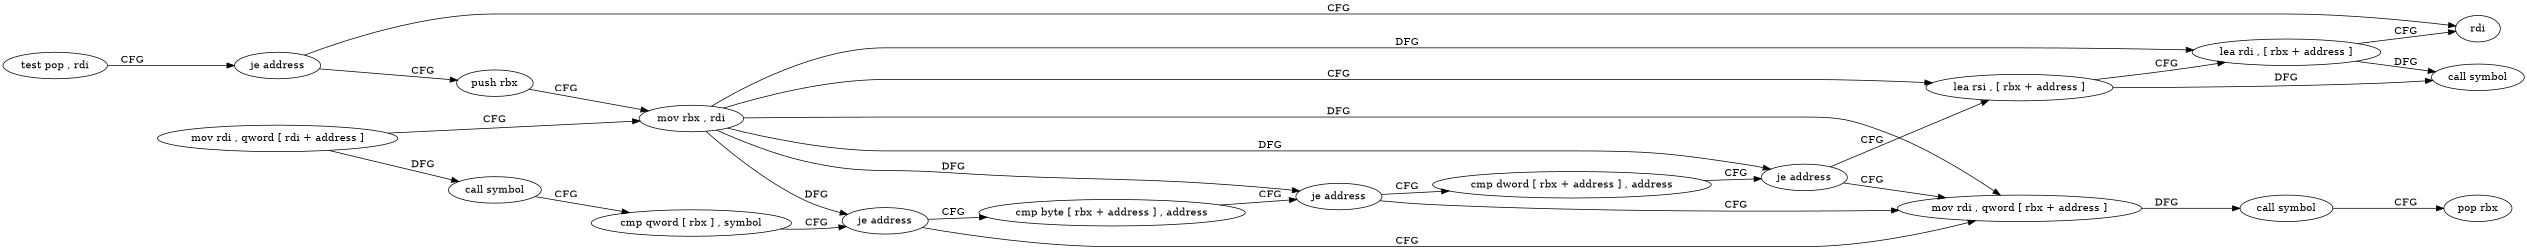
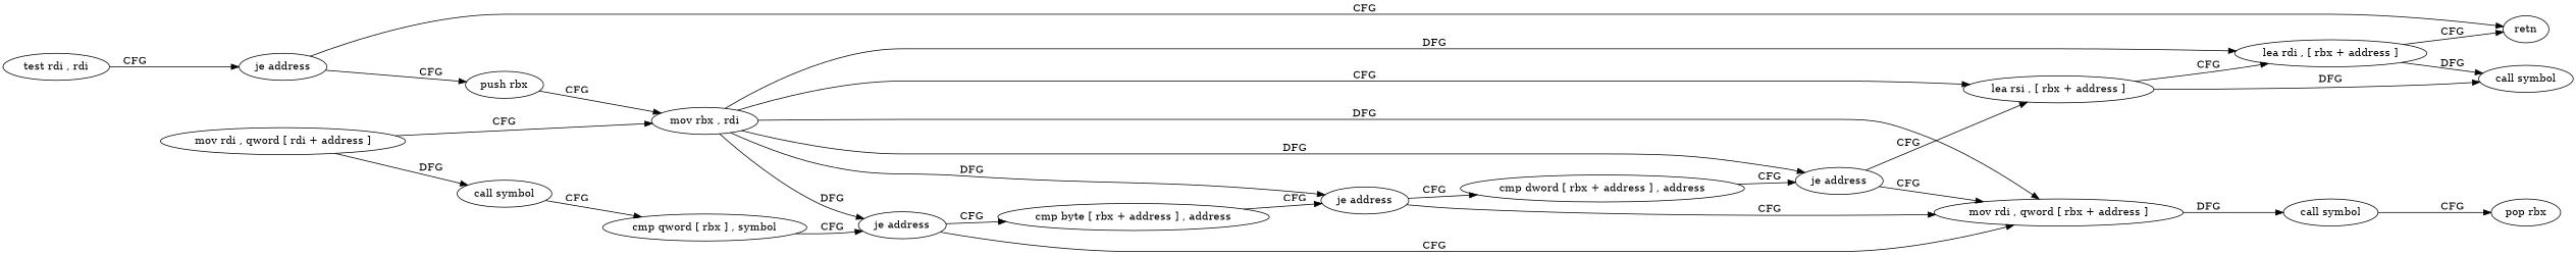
  digraph {
    rankdir=LR
-   n1 [label="test pop , rdi"]
+   n1 [label="test rdi , rdi"]
    n2 [label="je address"]
-   n3 [label=rdi]
+   n3 [label=retn]
    n4 [label="push rbx"]
    n5 [label="mov rbx , rdi"]
    n6 [label="je address"]
    n7 [label="mov rdi , qword [ rbx + address ]"]
    n8 [label="je address"]
    n9 [label="je address"]
    n10 [label="lea rsi , [ rbx + address ]"]
    n11 [label="lea rdi , [ rbx + address ]"]
    n12 [label="mov rdi , qword [ rdi + address ]"]
    n13 [label="call symbol"]
    n14 [label="cmp byte [ rbx + address ] , address"]
    n15 [label="call symbol"]
    n16 [label="cmp dword [ rbx + address ] , address"]
    n17 [label="call symbol"]
    n18 [label="cmp qword [ rbx ] , symbol"]
    n19 [label="pop rbx"]
    n1 -> n2 [label=CFG]
    n2 -> n3 [label=CFG]
    n2 -> n4 [label=CFG]
    n4 -> n5 [label=CFG]
    n5 -> n6 [label=DFG]
    n5 -> n7 [label=DFG]
    n5 -> n8 [label=DFG]
    n5 -> n9 [label=DFG]
    n5 -> n10 [label=CFG]
    n5 -> n11 [label=DFG]
    n6 -> n7 [label=CFG]
    n6 -> n14 [label=CFG]
    n7 -> n15 [label=DFG]
    n8 -> n7 [label=CFG]
    n8 -> n16 [label=CFG]
    n9 -> n7 [label=CFG]
    n9 -> n10 [label=CFG]
    n10 -> n11 [label=CFG]
    n10 -> n17 [label=DFG]
    n11 -> n3 [label=CFG]
    n11 -> n17 [label=DFG]
    n12 -> n5 [label=CFG]
    n12 -> n13 [label=DFG]
    n13 -> n18 [label=CFG]
    n14 -> n8 [label=CFG]
    n15 -> n19 [label=CFG]
    n16 -> n9 [label=CFG]
    n18 -> n6 [label=CFG]
  }
